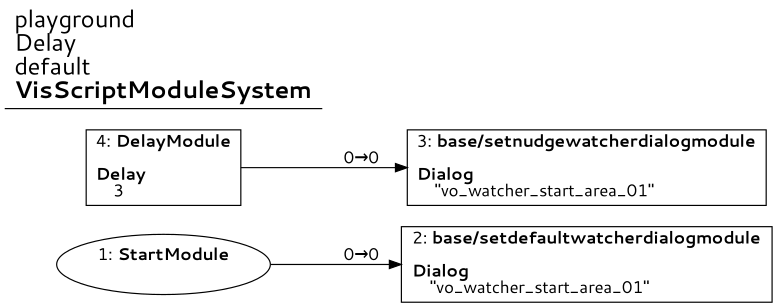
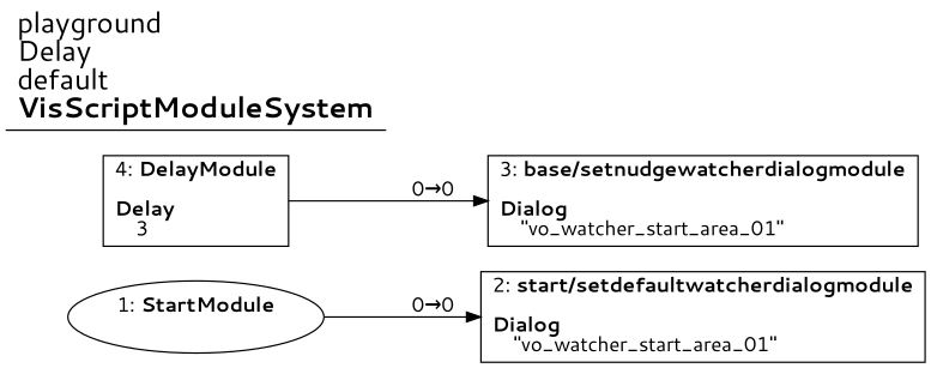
  digraph {
    fontname="Segoe UI"
    rankdir=LR
    splines=spline
    node [fontname="Segoe UI" shape=box]
    edge [fontname="Segoe UI"]
    n1 [label=<1: <b>StartModule</b><br/><br/>> shape=oval]
-   n2 [label=<2: <b>base/setdefaultwatcherdialogmodule</b><br/><br/><b>Dialog</b><br align="left"/>    &quot;vo_watcher_start_area_01&quot;<br align="left"/>>]
+   n2 [label=<2: <b>start/setdefaultwatcherdialogmodule</b><br/><br/><b>Dialog</b><br align="left"/>    &quot;vo_watcher_start_area_01&quot;<br align="left"/>>]
    n3 [label=<4: <b>DelayModule</b><br/><br/><b>Delay</b><br align="left"/>    3<br align="left"/>>]
    n4 [label=<3: <b>base/setnudgewatcherdialogmodule</b><br/><br/><b>Dialog</b><br align="left"/>    &quot;vo_watcher_start_area_01&quot;<br align="left"/>>]
    n5 [label=<<font point-size="20">playground<br align="left"/>Delay<br align="left"/>default<br align="left"/><b>VisScriptModuleSystem</b><br align="left"/></font>> shape=underline]
    n1 -> n2 [label="0→0"]
    n3 -> n4 [label="0→0"]
  }
